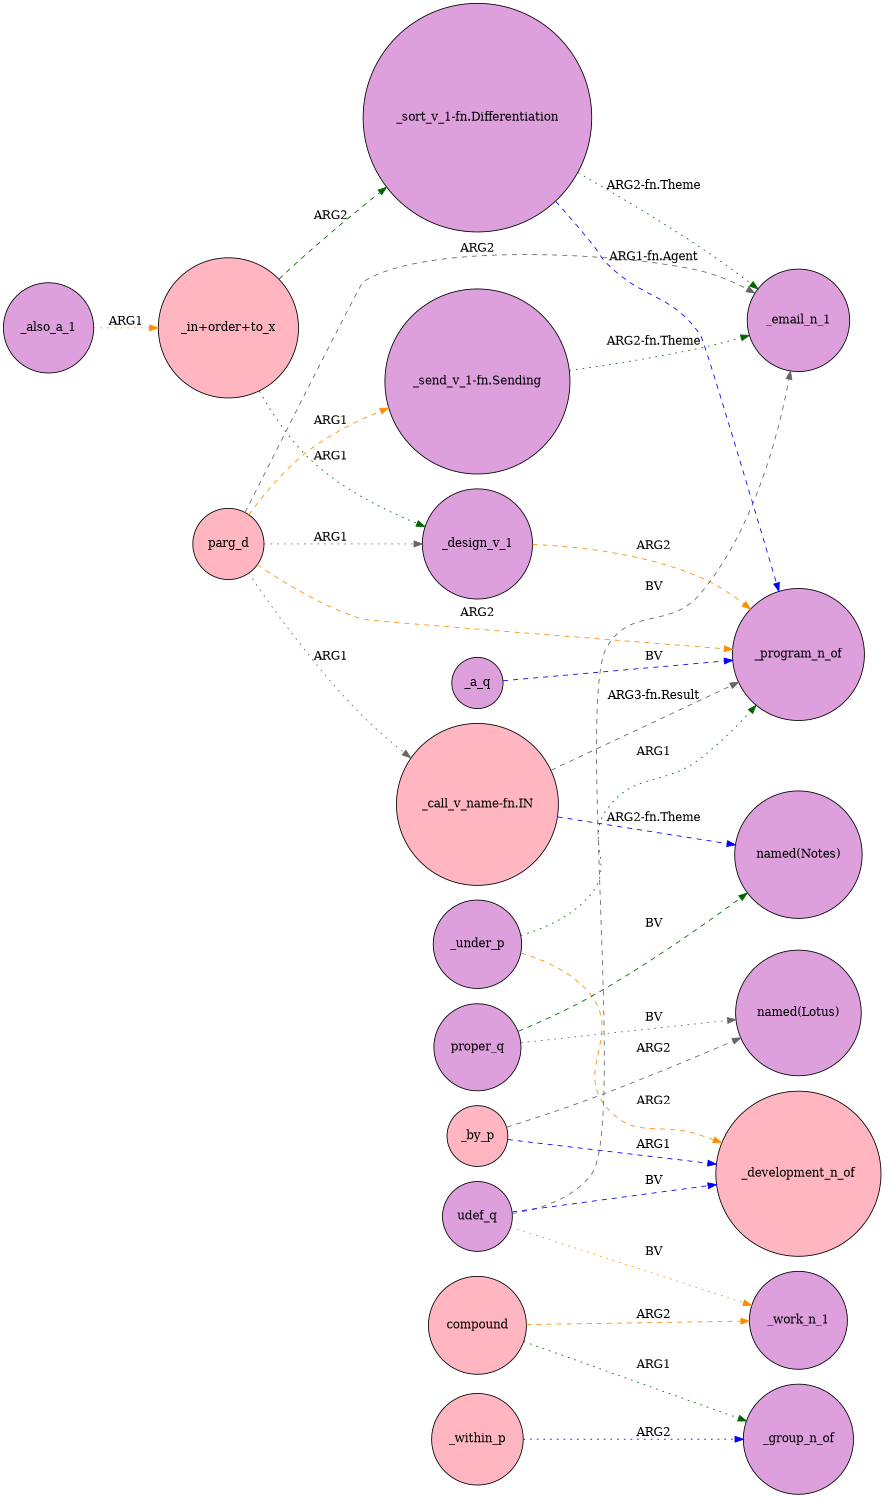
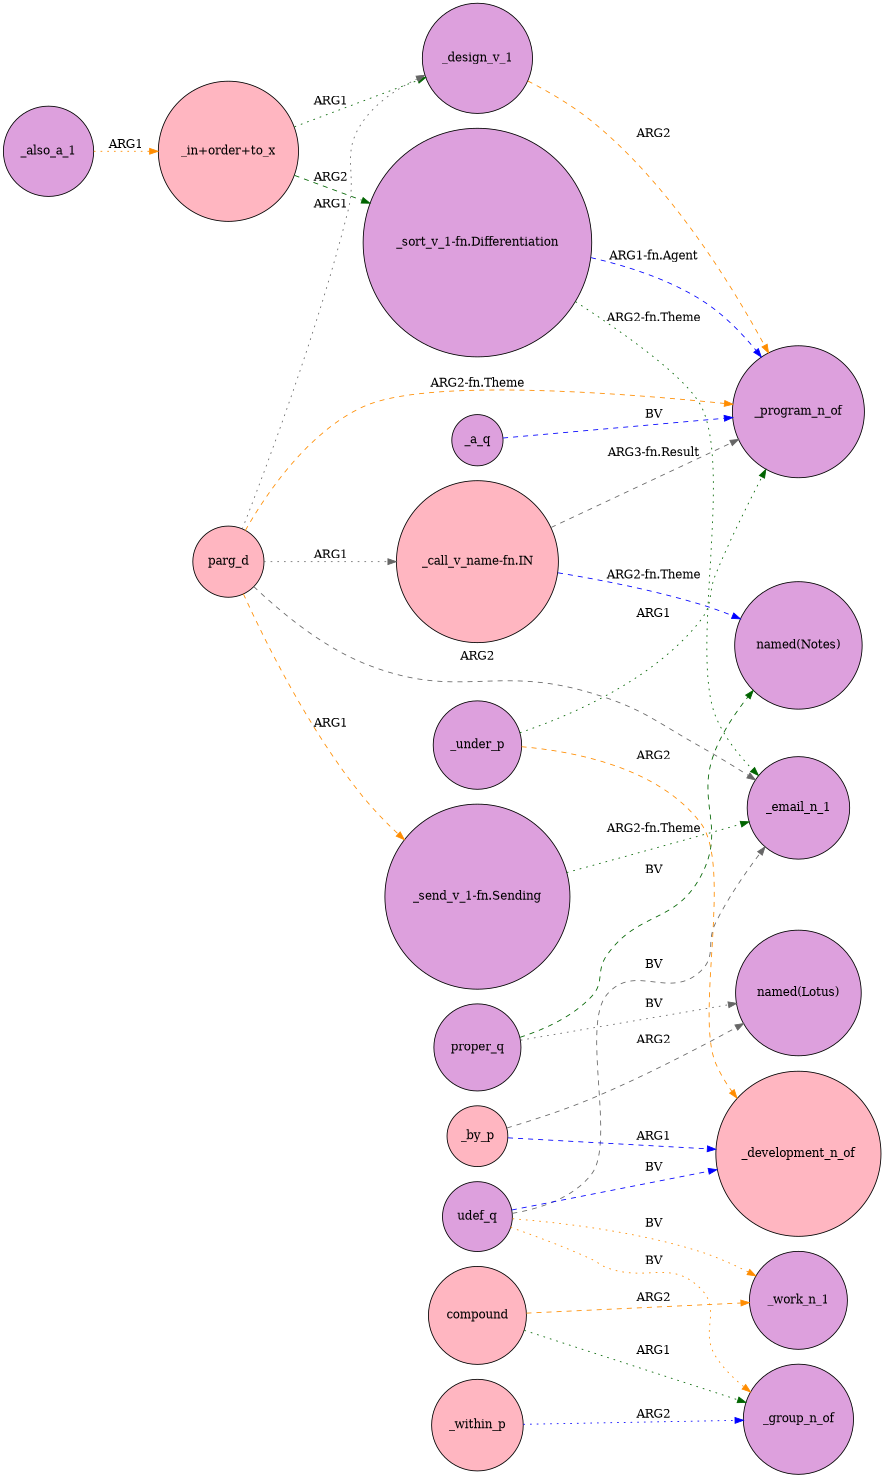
  digraph {
    rankdir=LR
    node [fillcolor=plum shape=circle style=filled]
    edge [color=darkorange style=dashed]
    "_in+order+to_x" [fillcolor=lightpink]
    _also_a_1
    "_sort_v_1-fn.Differentiation"
    _design_v_1
    _email_n_1
    _program_n_of
    parg_d [fillcolor=lightpink]
    "_send_v_1-fn.Sending"
    "_call_v_name-fn.IN" [fillcolor=lightpink]
    "named(Notes)"
    _under_p
    _development_n_of [fillcolor=lightpink]
    _within_p [fillcolor=lightpink]
    _group_n_of
    proper_q
    "named(Lotus)"
    compound [fillcolor=lightpink]
    _work_n_1
    _a_q
    udef_q
    _by_p [fillcolor=lightpink]
    "_in+order+to_x" -> "_sort_v_1-fn.Differentiation" [color=darkgreen label=ARG2]
    "_in+order+to_x" -> _design_v_1 [color=darkgreen label=ARG1 style=dotted]
    _also_a_1 -> "_in+order+to_x" [label=ARG1 style=dotted]
    "_sort_v_1-fn.Differentiation" -> _email_n_1 [color=darkgreen label="ARG2-fn.Theme" style=dotted]
    "_sort_v_1-fn.Differentiation" -> _program_n_of [color=blue label="ARG1-fn.Agent"]
    _design_v_1 -> _program_n_of [label=ARG2]
    parg_d -> _design_v_1 [color=gray40 label=ARG1 style=dotted]
    parg_d -> _email_n_1 [color=gray40 label=ARG2]
-   parg_d -> _program_n_of [label=ARG2]
+   parg_d -> _program_n_of [label="ARG2-fn.Theme"]
    parg_d -> "_send_v_1-fn.Sending" [label=ARG1]
    parg_d -> "_call_v_name-fn.IN" [color=gray40 label=ARG1 style=dotted]
    "_send_v_1-fn.Sending" -> _email_n_1 [color=darkgreen label="ARG2-fn.Theme" style=dotted]
    "_call_v_name-fn.IN" -> _program_n_of [color=gray40 label="ARG3-fn.Result"]
    "_call_v_name-fn.IN" -> "named(Notes)" [color=blue label="ARG2-fn.Theme"]
    _under_p -> _program_n_of [color=darkgreen label=ARG1 style=dotted]
    _under_p -> _development_n_of [label=ARG2]
    _within_p -> _group_n_of [color=blue label=ARG2 style=dotted]
    proper_q -> "named(Notes)" [color=darkgreen label=BV]
    proper_q -> "named(Lotus)" [color=gray40 label=BV style=dotted]
    compound -> _group_n_of [color=darkgreen label=ARG1 style=dotted]
    compound -> _work_n_1 [label=ARG2]
    _a_q -> _program_n_of [color=blue label=BV]
    udef_q -> _email_n_1 [color=gray40 label=BV]
    udef_q -> _development_n_of [color=blue label=BV]
+   udef_q -> _group_n_of [label=BV style=dotted]
    udef_q -> _work_n_1 [label=BV style=dotted]
    _by_p -> _development_n_of [color=blue label=ARG1]
    _by_p -> "named(Lotus)" [color=gray40 label=ARG2]
  }
